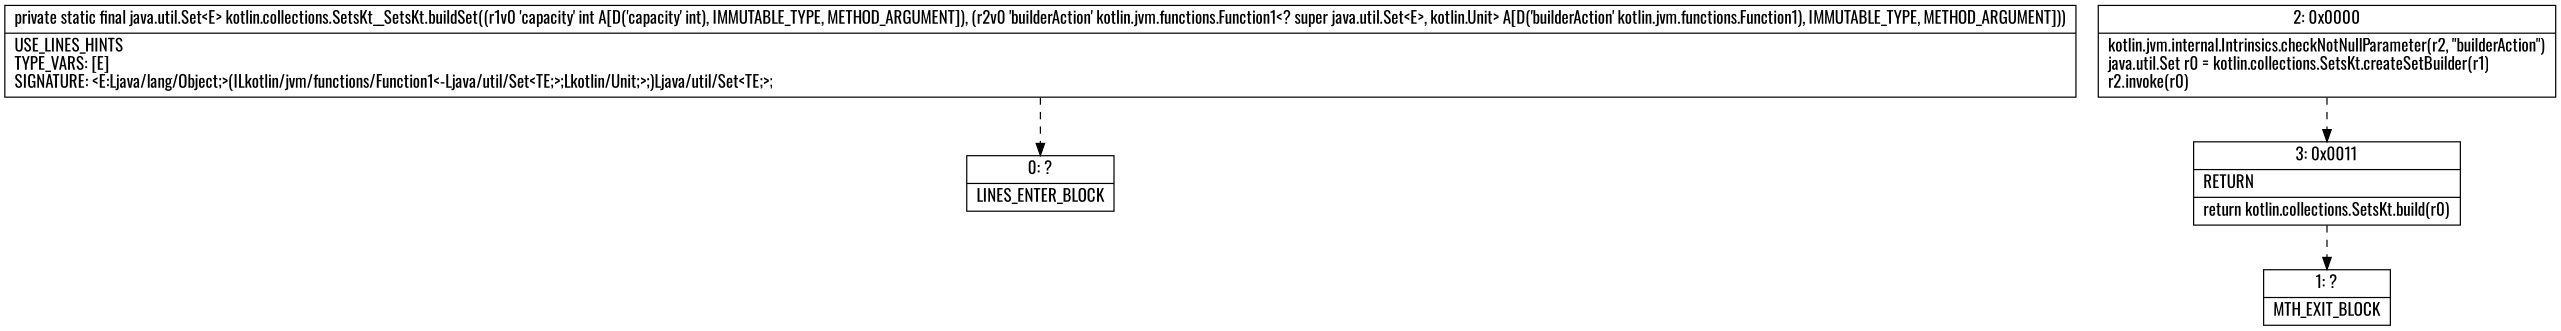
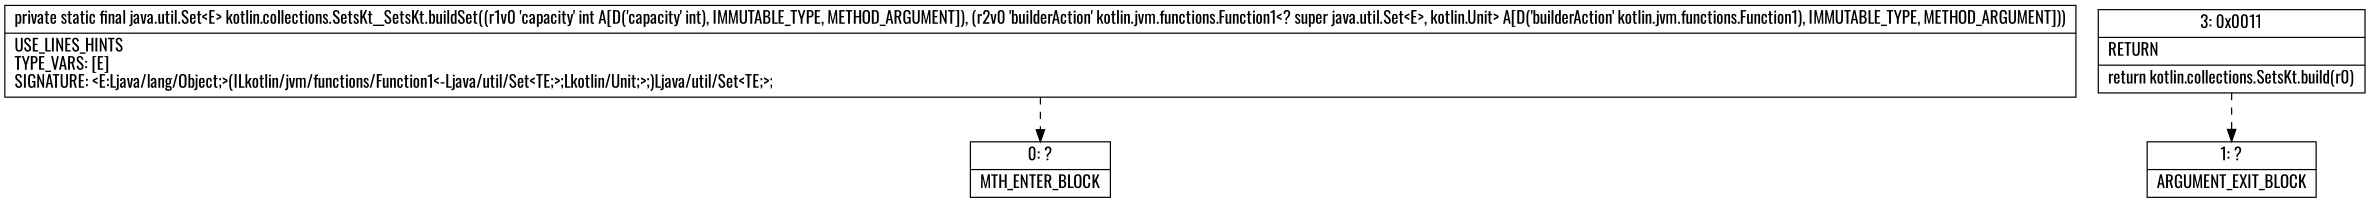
  digraph {
    fontname=Oswald
    node [fontname=Oswald shape=record]
    edge [fontname=Oswald style=dashed]
-   n1 [label="{0\:\ ?|LINES_ENTER_BLOCK\l}"]
-   n2 [label="{2\:\ 0x0000|kotlin.jvm.internal.Intrinsics.checkNotNullParameter(r2, \"builderAction\")\ljava.util.Set r0 = kotlin.collections.SetsKt.createSetBuilder(r1)\lr2.invoke(r0)\l}"]
+   n1 [label="{0\:\ ?|MTH_ENTER_BLOCK\l}"]
    n3 [label="{3\:\ 0x0011|RETURN\l|return kotlin.collections.SetsKt.build(r0)\l}"]
-   n4 [label="{1\:\ ?|MTH_EXIT_BLOCK\l}"]
+   n4 [label="{1\:\ ?|ARGUMENT_EXIT_BLOCK\l}"]
    n5 [label="{private static final java.util.Set\<E\> kotlin.collections.SetsKt__SetsKt.buildSet((r1v0 'capacity' int A[D('capacity' int), IMMUTABLE_TYPE, METHOD_ARGUMENT]), (r2v0 'builderAction' kotlin.jvm.functions.Function1\<? super java.util.Set\<E\>, kotlin.Unit\> A[D('builderAction' kotlin.jvm.functions.Function1), IMMUTABLE_TYPE, METHOD_ARGUMENT]))  | USE_LINES_HINTS\lTYPE_VARS: [E]\lSIGNATURE: \<E:Ljava\/lang\/Object;\>(ILkotlin\/jvm\/functions\/Function1\<\-Ljava\/util\/Set\<TE;\>;Lkotlin\/Unit;\>;)Ljava\/util\/Set\<TE;\>;\l}"]
-   n2 -> n3
    n3 -> n4
    n5 -> n1
  }
